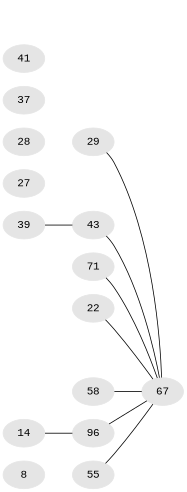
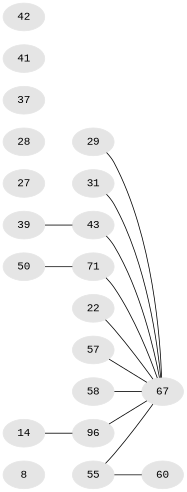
  graph {
    fontname="Liberation Mono"
    rankdir=LR
    node [color=gray90 fontname="Liberation Mono" style=filled]
    edge [fontname="Liberation Mono"]
    8
    n2 [label=96 super="+30+62+64"]
    67 [super="+10+13+20+5+65"]
    14
    27
    28
    29
+   31 [super="+23"]
    37
    39 [super="+22"]
    n11 [label=43 super="+33+44+3"]
    41
+   42
    n14 [label=71 super="+24"]
+   50
    n16 [label=22]
+   60 [super="+17+59"]
    55
+   57
    58 [super="+12"]
    n2 -- 67 [weight=9]
    14 -- n2
    29 -- 67
+   31 -- 67
    39 -- n11 [weight=3]
    n11 -- 67 [weight=2]
    n14 -- 67 [weight=4]
+   50 -- n14
    n16 -- 67
    55 -- 67 [weight=2]
+   55 -- 60 [weight=2]
+   57 -- 67
    58 -- 67 [weight=7]
  }
